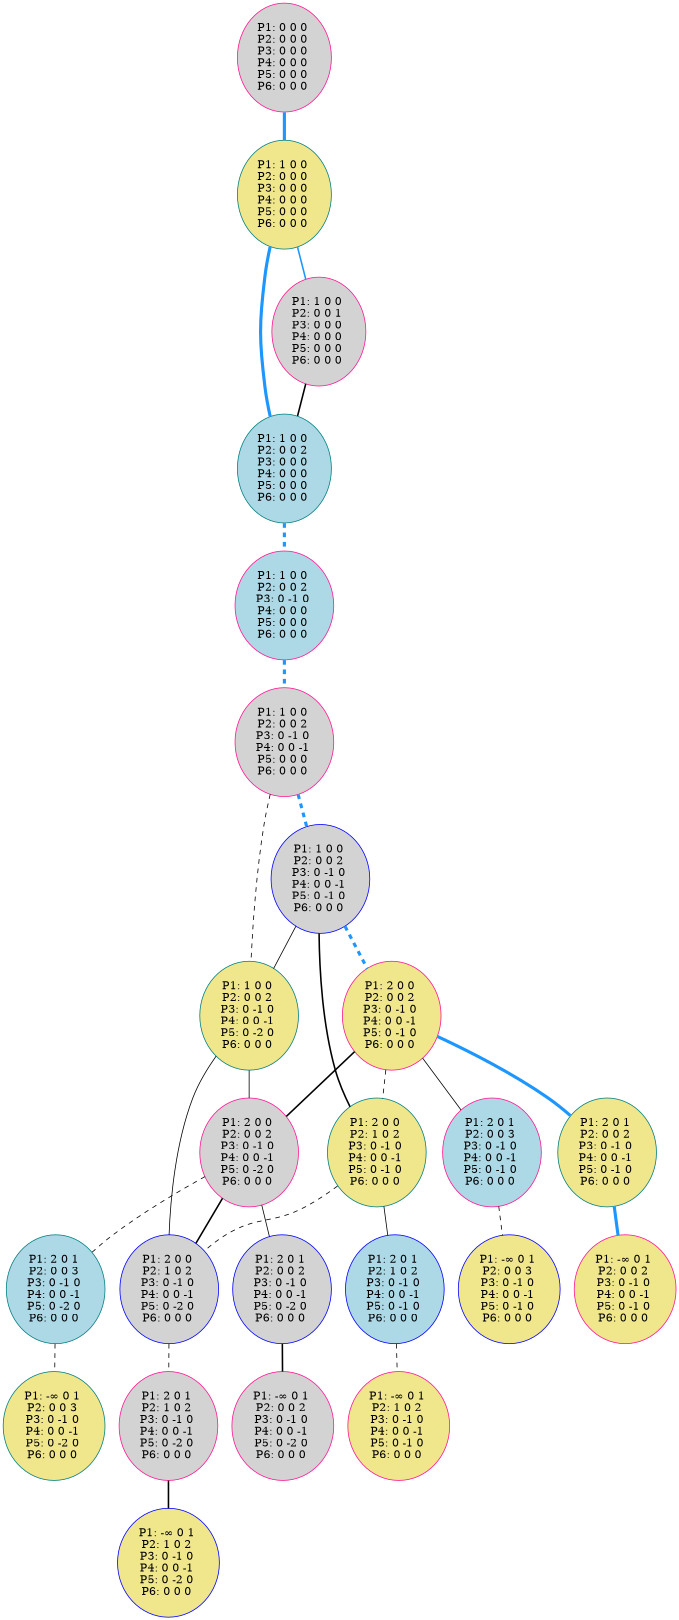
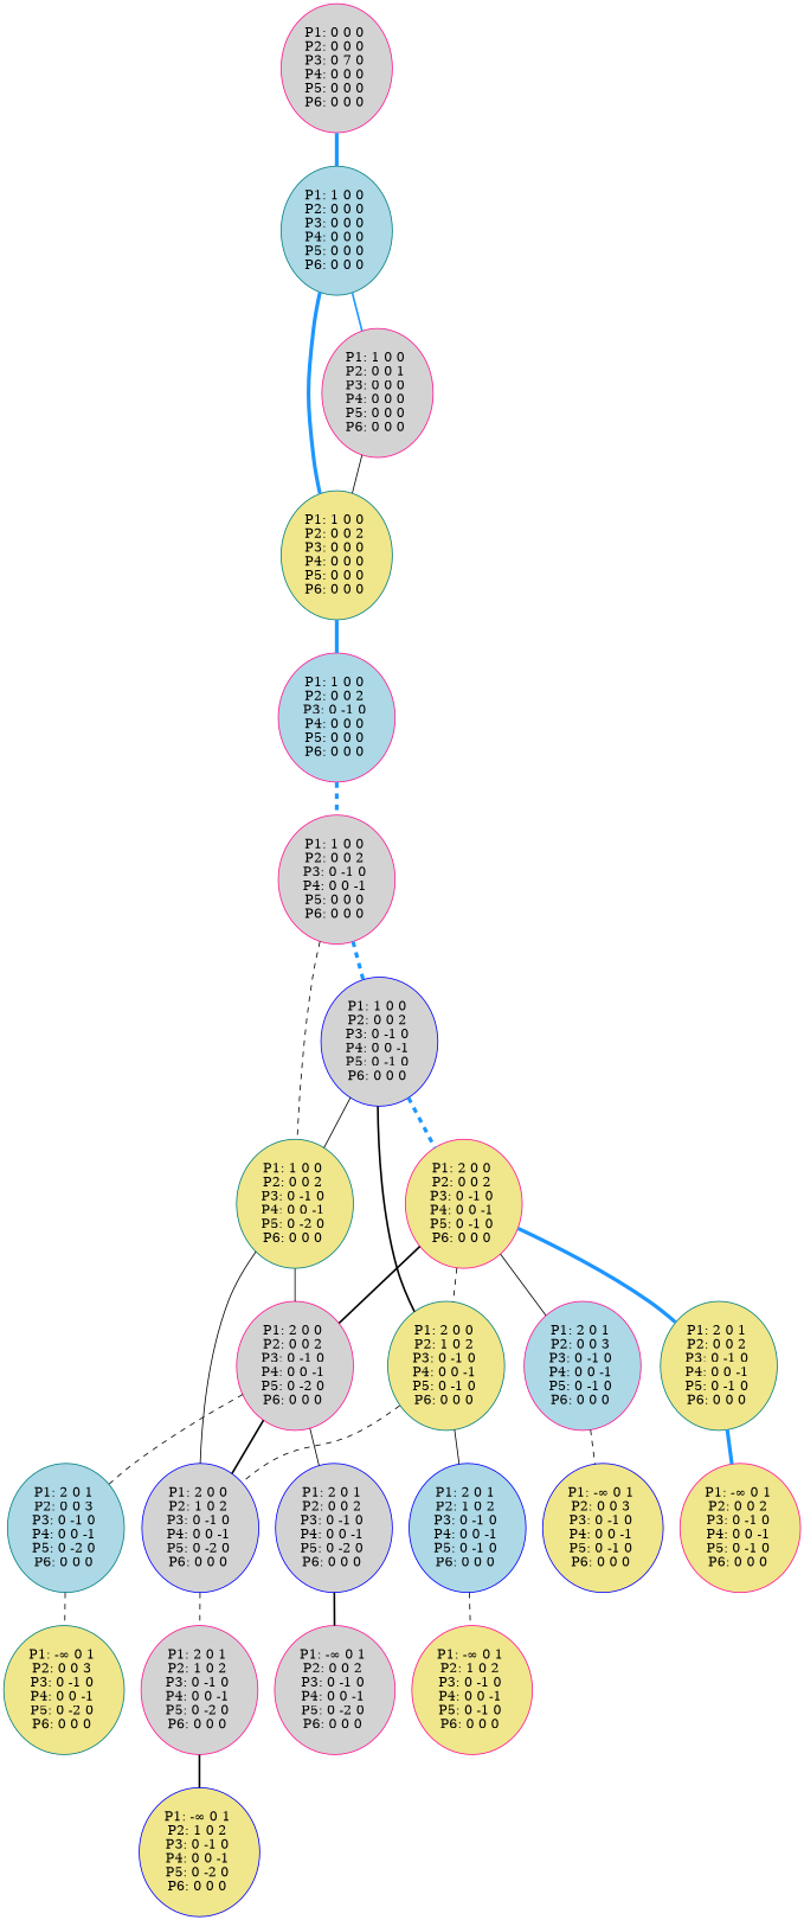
  graph {
    color=black
    node [color=deeppink fillcolor=lightgrey style=filled]
    edge [color=black style=dashed]
-   n1 [label="P1: 0 0 0 \nP2: 0 0 0 \nP3: 0 0 0 \nP4: 0 0 0 \nP5: 0 0 0 \nP6: 0 0 0 \n"]
-   n2 [color=teal fillcolor=khaki label="P1: 1 0 0 \nP2: 0 0 0 \nP3: 0 0 0 \nP4: 0 0 0 \nP5: 0 0 0 \nP6: 0 0 0 \n"]
+   n1 [label="P1: 0 0 0 \nP2: 0 0 0 \nP3: 0 7 0 \nP4: 0 0 0 \nP5: 0 0 0 \nP6: 0 0 0 \n"]
+   n2 [color=teal fillcolor=lightblue label="P1: 1 0 0 \nP2: 0 0 0 \nP3: 0 0 0 \nP4: 0 0 0 \nP5: 0 0 0 \nP6: 0 0 0 \n"]
    n3 [label="P1: 1 0 0 \nP2: 0 0 1 \nP3: 0 0 0 \nP4: 0 0 0 \nP5: 0 0 0 \nP6: 0 0 0 \n"]
-   n4 [color=teal fillcolor=lightblue label="P1: 1 0 0 \nP2: 0 0 2 \nP3: 0 0 0 \nP4: 0 0 0 \nP5: 0 0 0 \nP6: 0 0 0 \n"]
+   n4 [color=teal fillcolor=khaki label="P1: 1 0 0 \nP2: 0 0 2 \nP3: 0 0 0 \nP4: 0 0 0 \nP5: 0 0 0 \nP6: 0 0 0 \n"]
    n5 [fillcolor=lightblue label="P1: 1 0 0 \nP2: 0 0 2 \nP3: 0 -1 0 \nP4: 0 0 0 \nP5: 0 0 0 \nP6: 0 0 0 \n"]
    n6 [label="P1: 1 0 0 \nP2: 0 0 2 \nP3: 0 -1 0 \nP4: 0 0 -1 \nP5: 0 0 0 \nP6: 0 0 0 \n"]
    n7 [color=blue label="P1: 1 0 0 \nP2: 0 0 2 \nP3: 0 -1 0 \nP4: 0 0 -1 \nP5: 0 -1 0 \nP6: 0 0 0 \n"]
    n8 [color=teal fillcolor=khaki label="P1: 1 0 0 \nP2: 0 0 2 \nP3: 0 -1 0 \nP4: 0 0 -1 \nP5: 0 -2 0 \nP6: 0 0 0 \n"]
    n9 [fillcolor=khaki label="P1: 2 0 0 \nP2: 0 0 2 \nP3: 0 -1 0 \nP4: 0 0 -1 \nP5: 0 -1 0 \nP6: 0 0 0 \n"]
    n10 [color=teal fillcolor=khaki label="P1: 2 0 0 \nP2: 1 0 2 \nP3: 0 -1 0 \nP4: 0 0 -1 \nP5: 0 -1 0 \nP6: 0 0 0 \n"]
    n11 [label="P1: 2 0 0 \nP2: 0 0 2 \nP3: 0 -1 0 \nP4: 0 0 -1 \nP5: 0 -2 0 \nP6: 0 0 0 \n"]
    n12 [color=blue label="P1: 2 0 0 \nP2: 1 0 2 \nP3: 0 -1 0 \nP4: 0 0 -1 \nP5: 0 -2 0 \nP6: 0 0 0 \n"]
    n13 [color=teal fillcolor=khaki label="P1: 2 0 1 \nP2: 0 0 2 \nP3: 0 -1 0 \nP4: 0 0 -1 \nP5: 0 -1 0 \nP6: 0 0 0 \n"]
    n14 [fillcolor=lightblue label="P1: 2 0 1 \nP2: 0 0 3 \nP3: 0 -1 0 \nP4: 0 0 -1 \nP5: 0 -1 0 \nP6: 0 0 0 \n"]
    n15 [color=blue fillcolor=lightblue label="P1: 2 0 1 \nP2: 1 0 2 \nP3: 0 -1 0 \nP4: 0 0 -1 \nP5: 0 -1 0 \nP6: 0 0 0 \n"]
    n16 [color=blue label="P1: 2 0 1 \nP2: 0 0 2 \nP3: 0 -1 0 \nP4: 0 0 -1 \nP5: 0 -2 0 \nP6: 0 0 0 \n"]
    n17 [color=teal fillcolor=lightblue label="P1: 2 0 1 \nP2: 0 0 3 \nP3: 0 -1 0 \nP4: 0 0 -1 \nP5: 0 -2 0 \nP6: 0 0 0 \n"]
    n18 [label="P1: 2 0 1 \nP2: 1 0 2 \nP3: 0 -1 0 \nP4: 0 0 -1 \nP5: 0 -2 0 \nP6: 0 0 0 \n"]
    n19 [fillcolor=khaki label="P1: -∞ 0 1 \nP2: 0 0 2 \nP3: 0 -1 0 \nP4: 0 0 -1 \nP5: 0 -1 0 \nP6: 0 0 0 \n"]
    n20 [color=blue fillcolor=khaki label="P1: -∞ 0 1 \nP2: 0 0 3 \nP3: 0 -1 0 \nP4: 0 0 -1 \nP5: 0 -1 0 \nP6: 0 0 0 \n"]
    n21 [fillcolor=khaki label="P1: -∞ 0 1 \nP2: 1 0 2 \nP3: 0 -1 0 \nP4: 0 0 -1 \nP5: 0 -1 0 \nP6: 0 0 0 \n"]
    n22 [label="P1: -∞ 0 1 \nP2: 0 0 2 \nP3: 0 -1 0 \nP4: 0 0 -1 \nP5: 0 -2 0 \nP6: 0 0 0 \n"]
    n23 [color=teal fillcolor=khaki label="P1: -∞ 0 1 \nP2: 0 0 3 \nP3: 0 -1 0 \nP4: 0 0 -1 \nP5: 0 -2 0 \nP6: 0 0 0 \n"]
    n24 [color=blue fillcolor=khaki label="P1: -∞ 0 1 \nP2: 1 0 2 \nP3: 0 -1 0 \nP4: 0 0 -1 \nP5: 0 -2 0 \nP6: 0 0 0 \n"]
    n1 -- n2 [color="#1E96FF" penwidth=4.0 style=solid]
    n2 -- n3 [color="#1E96FF" style=bold]
    n2 -- n4 [color="#1E96FF" penwidth=4.0 style=bold]
-   n3 -- n4 [style=bold]
-   n4 -- n5 [color="#1E96FF" penwidth=4.0]
+   n3 -- n4 [style=solid]
+   n4 -- n5 [color="#1E96FF" penwidth=4.0 style=solid]
    n5 -- n6 [color="#1E96FF" penwidth=4.0]
    n6 -- n7 [color="#1E96FF" penwidth=4.0]
    n6 -- n8
    n7 -- n8 [style=solid]
    n7 -- n9 [color="#1E96FF" penwidth=4.0]
    n7 -- n10 [style=bold]
    n8 -- n11 [style=solid]
    n8 -- n12 [style=solid]
    n9 -- n10
    n9 -- n11 [style=bold]
    n9 -- n13 [color="#1E96FF" penwidth=4.0 style=solid]
    n9 -- n14 [style=solid]
    n10 -- n12
    n10 -- n15 [style=solid]
    n11 -- n12 [style=bold]
    n11 -- n16 [style=solid]
    n11 -- n17
    n12 -- n18
    n13 -- n19 [color="#1E96FF" penwidth=4.0 style=bold]
    n14 -- n20
    n15 -- n21
    n16 -- n22 [style=bold]
    n17 -- n23
    n18 -- n24 [style=bold]
  }
